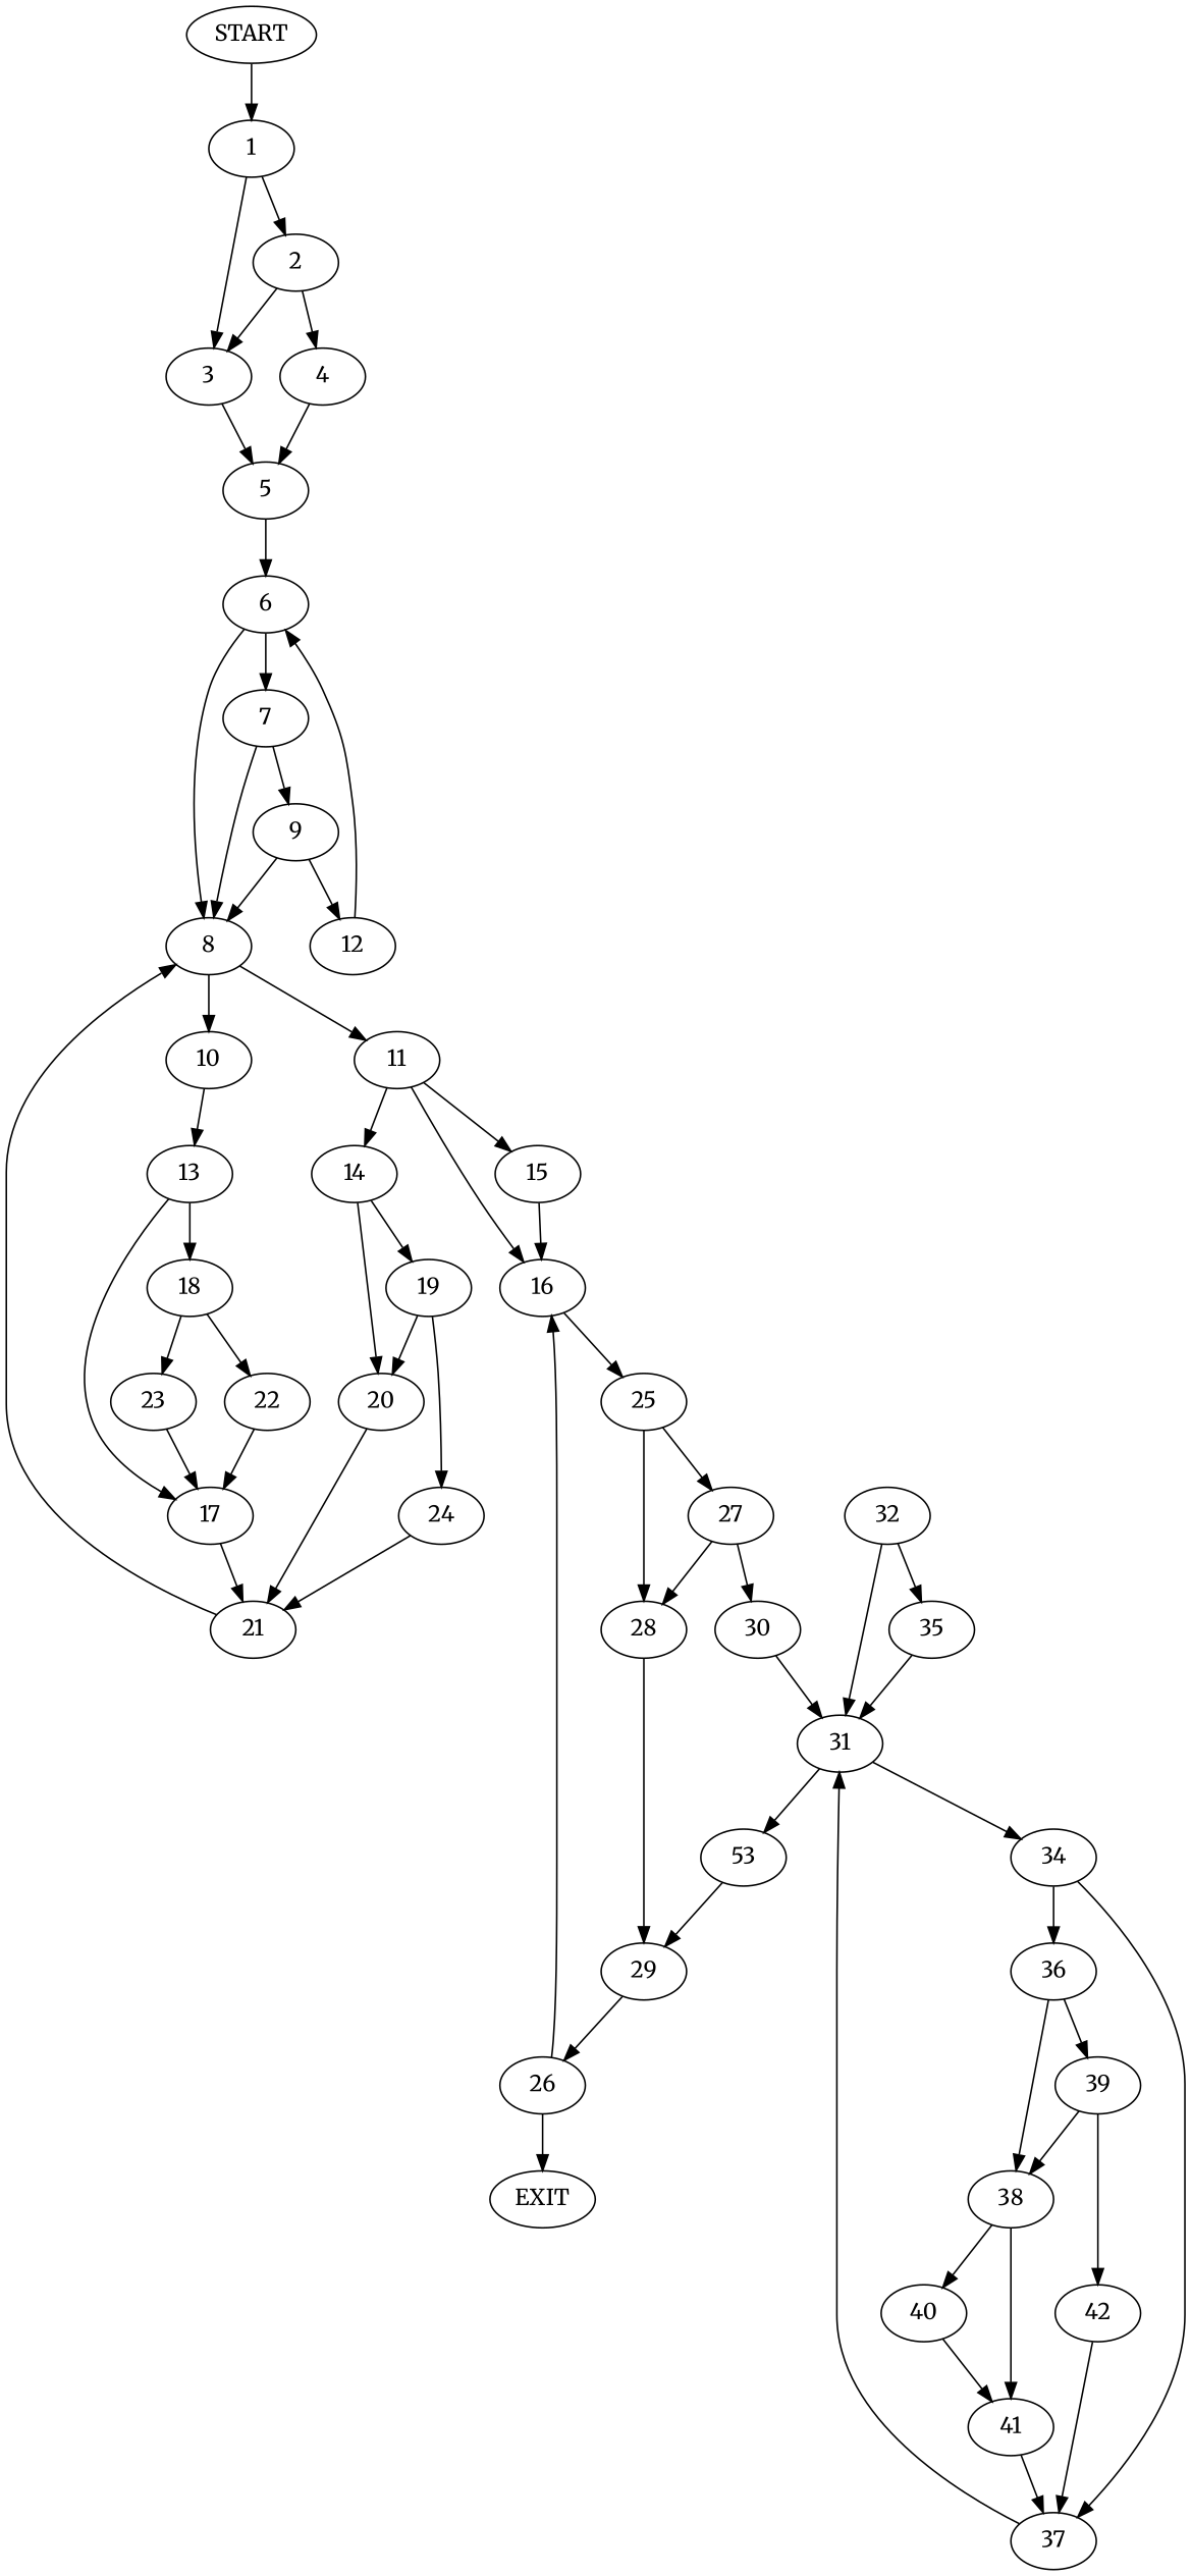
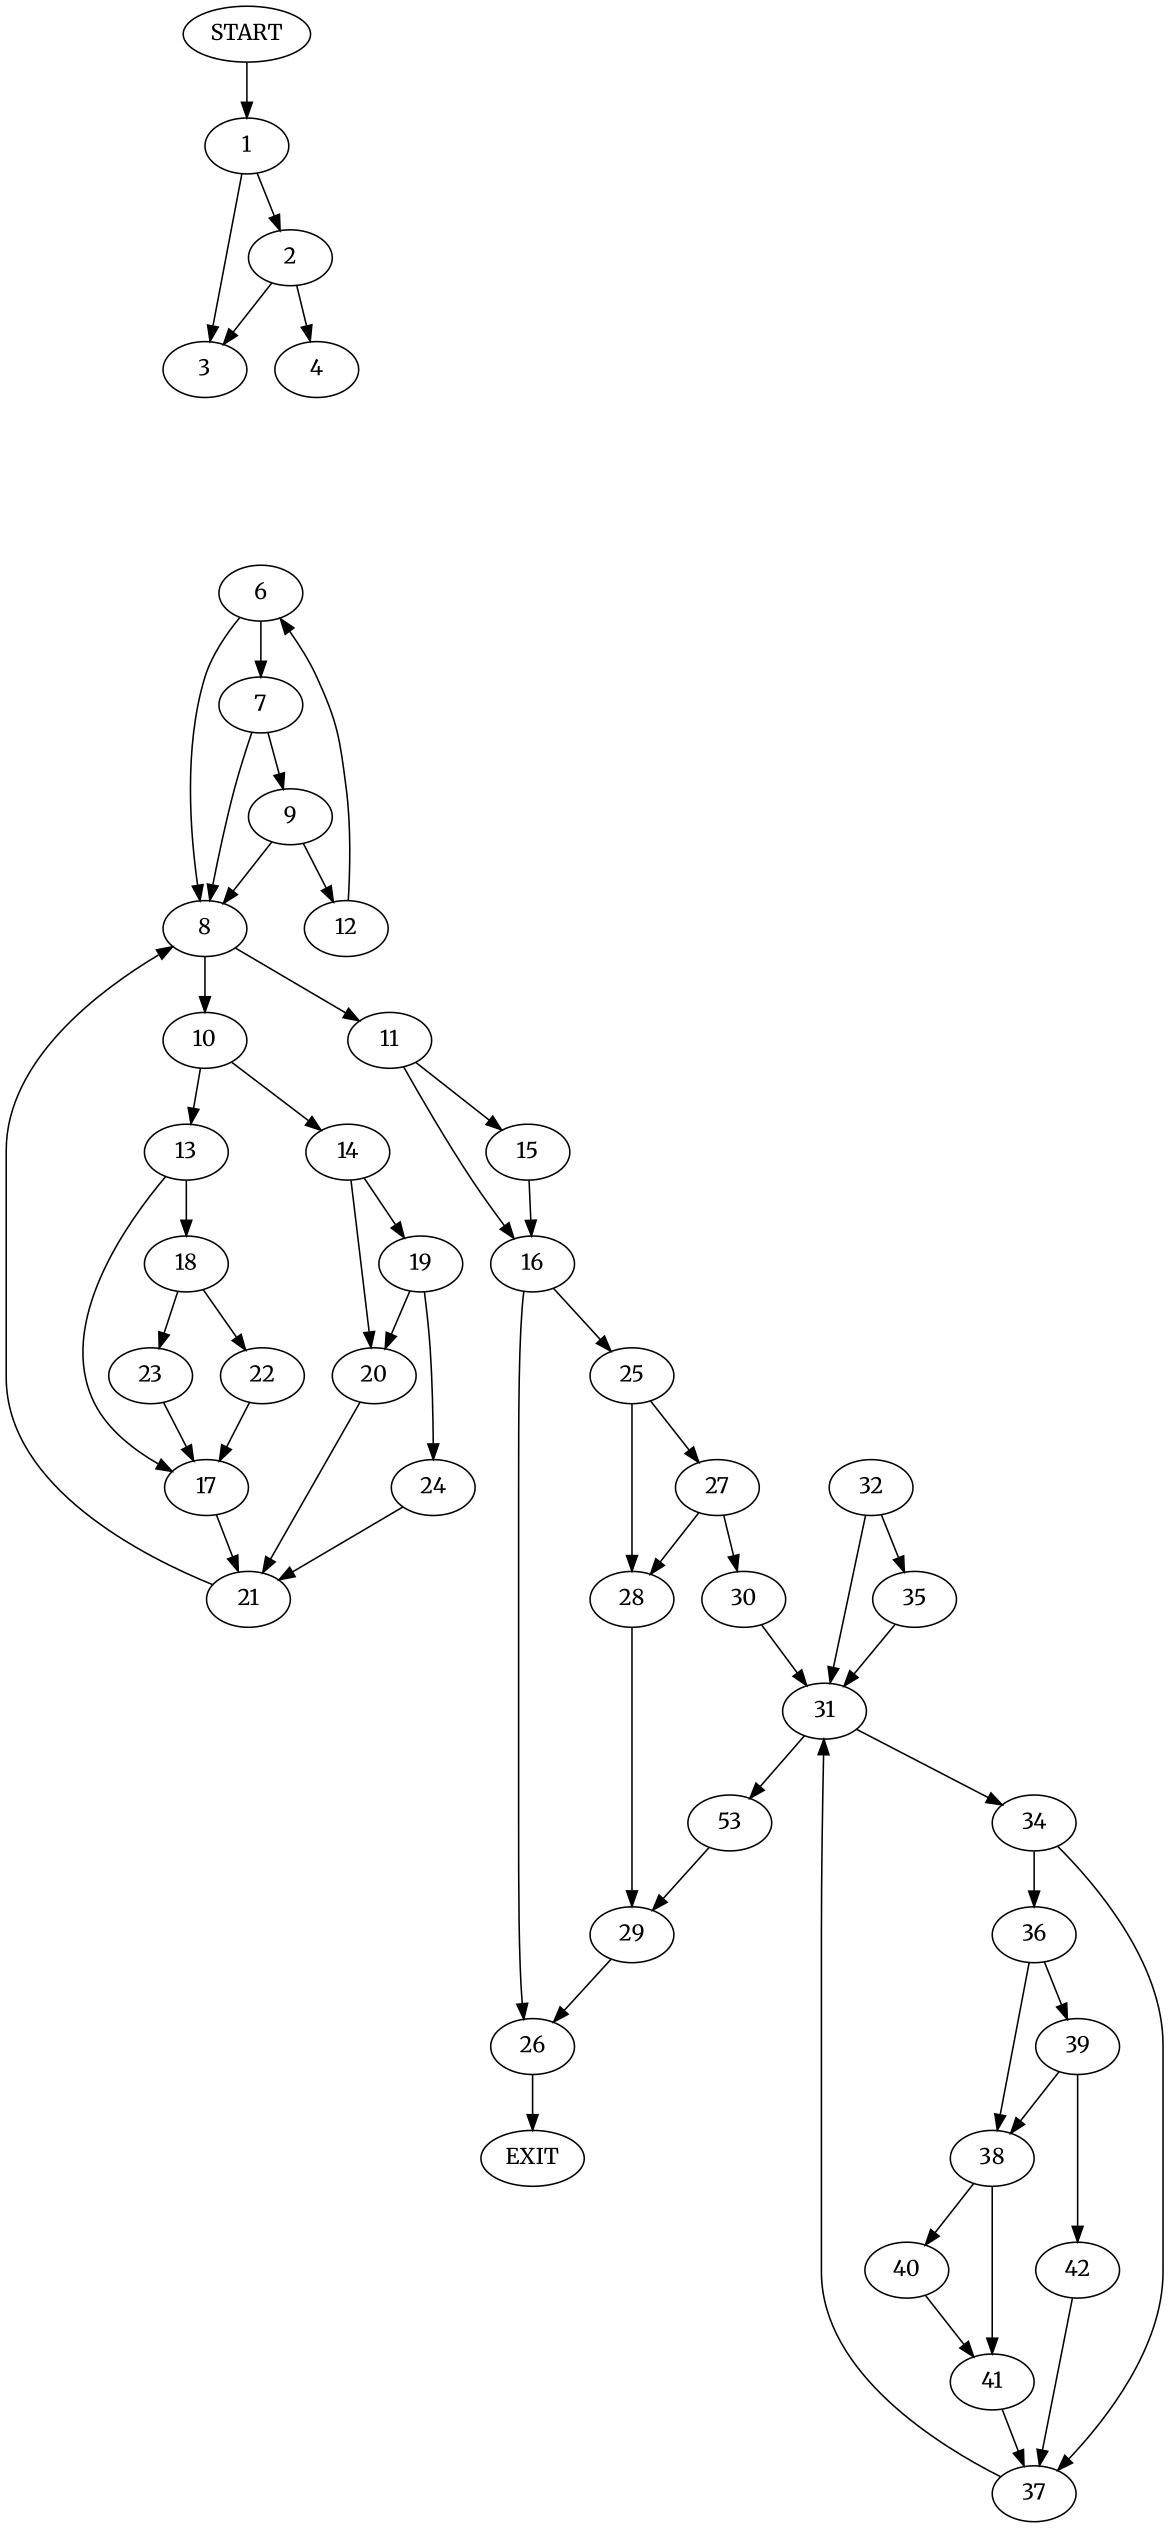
  digraph {
    fontname=Merriweather
    node [fontname=Merriweather]
    edge [fontname=Merriweather]
    n1 [label=START]
    1
    2
    3
    n5 [label=EXIT]
    4
-   5
    6
    7
    8
    9
    10
    11
    12
    13
    14
    15
    16
    17
    18
    19
    20
    25
    26
    21
    22
    23
    24
    27
    28
    30
    29
    31
    n34 [label=53]
    34
    32
    35
    36
    37
    38
    39
    40
    41
    42
    n1 -> 1
    1 -> 2
    1 -> 3
    2 -> 3
    2 -> 4
-   3 -> 5
-   4 -> 5
-   5 -> 6
    6 -> 7
    6 -> 8
    7 -> 8
    7 -> 9
    8 -> 10
    8 -> 11
    9 -> 8
    9 -> 12
    10 -> 13
-   11 -> 14
+   10 -> 14
    11 -> 15
    11 -> 16
    12 -> 6
    13 -> 17
    13 -> 18
    14 -> 19
    14 -> 20
    15 -> 16
    16 -> 25
-   26 -> 16
+   16 -> 26
    17 -> 21
    18 -> 22
    18 -> 23
    19 -> 20
    19 -> 24
    20 -> 21
    25 -> 27
    25 -> 28
    26 -> n5
    21 -> 8
    22 -> 17
    23 -> 17
    24 -> 21
    27 -> 28
    27 -> 30
    28 -> 29
    30 -> 31
    29 -> 26
    31 -> n34
    31 -> 34
    n34 -> 29
    34 -> 36
    34 -> 37
    32 -> 31
    32 -> 35
    35 -> 31
    36 -> 38
    36 -> 39
    37 -> 31
    38 -> 40
    38 -> 41
    39 -> 38
    39 -> 42
    40 -> 41
    41 -> 37
    42 -> 37
  }
